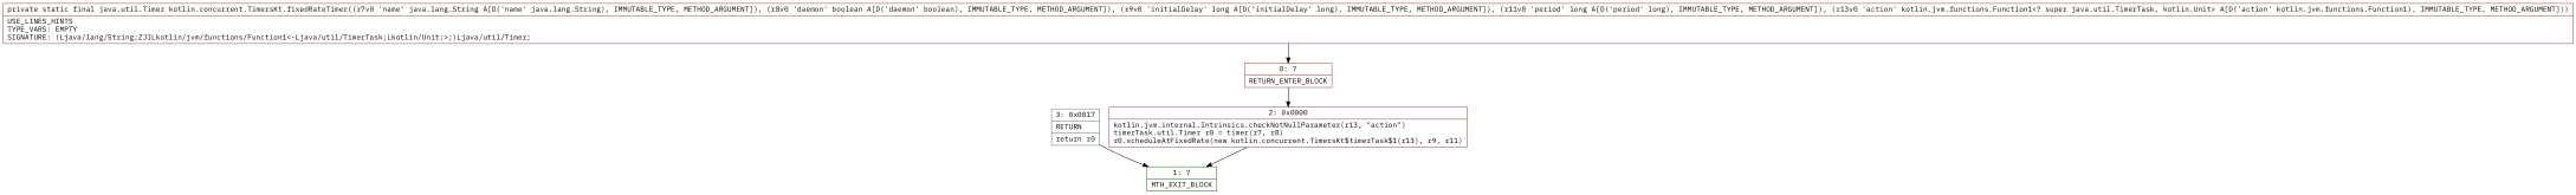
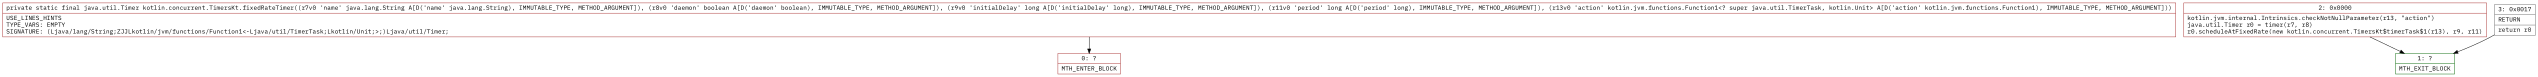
  digraph {
    fontname="IBM Plex Mono"
    node [color=brown fontname="IBM Plex Mono" shape=record]
    edge [fontname="IBM Plex Mono"]
-   n1 [label="{0\:\ ?|RETURN_ENTER_BLOCK\l}"]
-   n2 [label="{2\:\ 0x0000|kotlin.jvm.internal.Intrinsics.checkNotNullParameter(r13, \"action\")\ltimerTask.util.Timer r0 = timer(r7, r8)\lr0.scheduleAtFixedRate(new kotlin.concurrent.TimersKt$timerTask$1(r13), r9, r11)\l}"]
+   n1 [label="{0\:\ ?|MTH_ENTER_BLOCK\l}"]
+   n2 [label="{2\:\ 0x0000|kotlin.jvm.internal.Intrinsics.checkNotNullParameter(r13, \"action\")\ljava.util.Timer r0 = timer(r7, r8)\lr0.scheduleAtFixedRate(new kotlin.concurrent.TimersKt$timerTask$1(r13), r9, r11)\l}"]
    n3 [color=darkgreen label="{1\:\ ?|MTH_EXIT_BLOCK\l}"]
    n4 [color=gray40 label="{3\:\ 0x0017|RETURN\l|return r0\l}"]
    n5 [label="{private static final java.util.Timer kotlin.concurrent.TimersKt.fixedRateTimer((r7v0 'name' java.lang.String A[D('name' java.lang.String), IMMUTABLE_TYPE, METHOD_ARGUMENT]), (r8v0 'daemon' boolean A[D('daemon' boolean), IMMUTABLE_TYPE, METHOD_ARGUMENT]), (r9v0 'initialDelay' long A[D('initialDelay' long), IMMUTABLE_TYPE, METHOD_ARGUMENT]), (r11v0 'period' long A[D('period' long), IMMUTABLE_TYPE, METHOD_ARGUMENT]), (r13v0 'action' kotlin.jvm.functions.Function1\<? super java.util.TimerTask, kotlin.Unit\> A[D('action' kotlin.jvm.functions.Function1), IMMUTABLE_TYPE, METHOD_ARGUMENT]))  | USE_LINES_HINTS\lTYPE_VARS: EMPTY\lSIGNATURE: (Ljava\/lang\/String;ZJJLkotlin\/jvm\/functions\/Function1\<\-Ljava\/util\/TimerTask;Lkotlin\/Unit;\>;)Ljava\/util\/Timer;\l}"]
-   n1 -> n2
    n2 -> n3
    n4 -> n3
    n5 -> n1
  }
